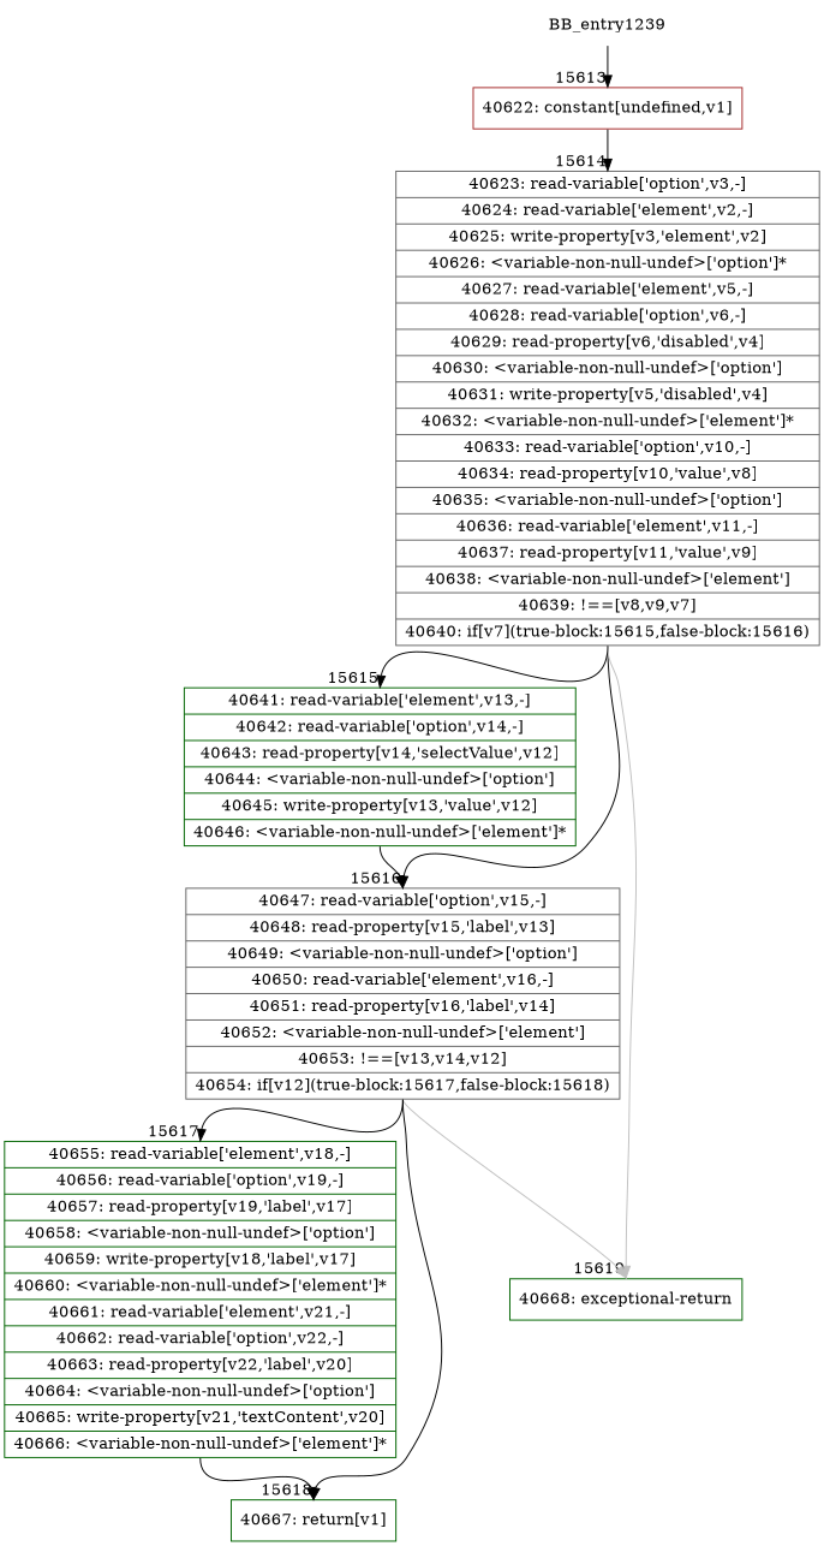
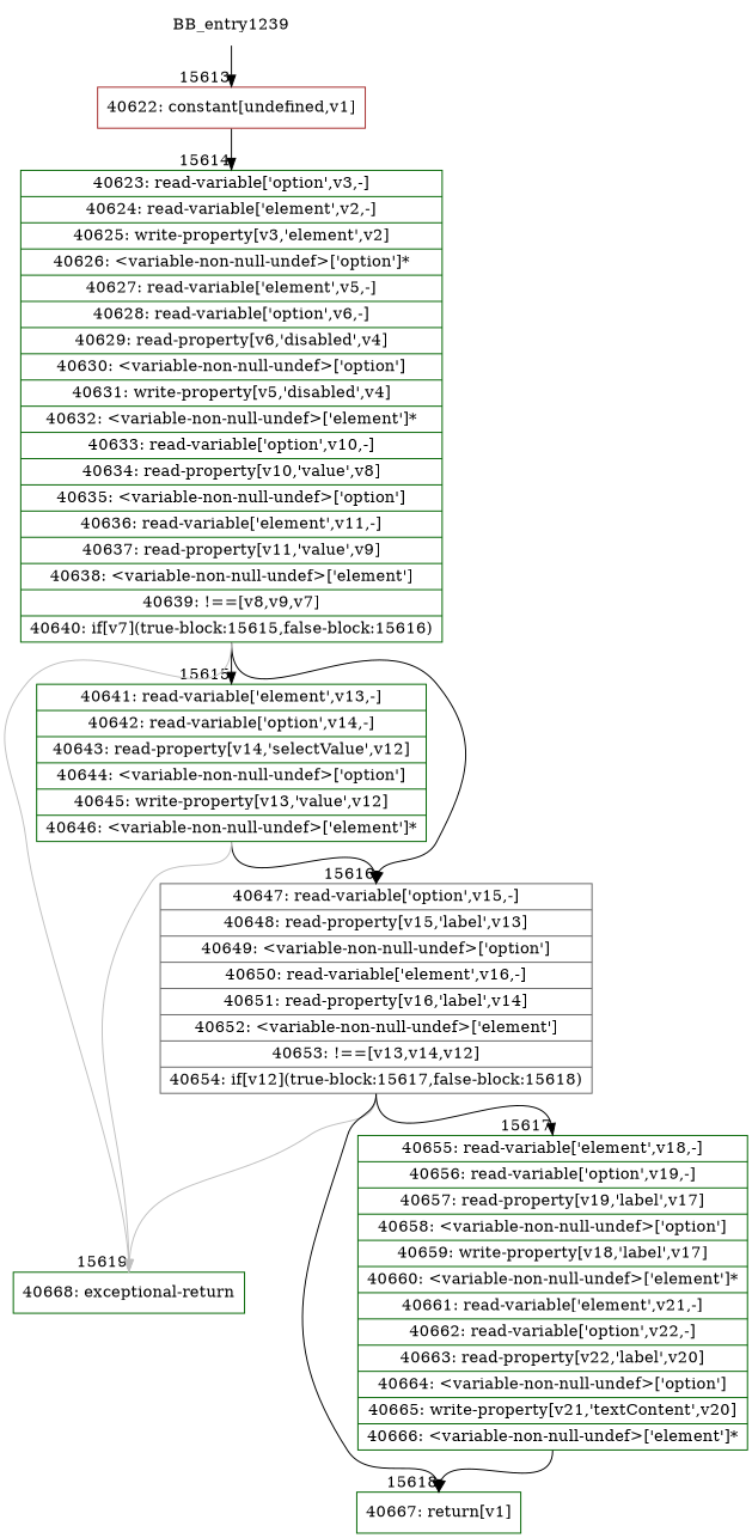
  digraph {
    rankdir=TD
    node [color=darkgreen shape=record]
    edge [headport=n tailport=s]
    n1 [color=gray40 label=BB_entry1239 shape=none]
    n2 [color=brown label="{40622: constant[undefined,v1]}"]
-   n3 [color=gray40 label="{40623: read-variable['option',v3,-]|40624: read-variable['element',v2,-]|40625: write-property[v3,'element',v2]|40626: \<variable-non-null-undef\>['option']*|40627: read-variable['element',v5,-]|40628: read-variable['option',v6,-]|40629: read-property[v6,'disabled',v4]|40630: \<variable-non-null-undef\>['option']|40631: write-property[v5,'disabled',v4]|40632: \<variable-non-null-undef\>['element']*|40633: read-variable['option',v10,-]|40634: read-property[v10,'value',v8]|40635: \<variable-non-null-undef\>['option']|40636: read-variable['element',v11,-]|40637: read-property[v11,'value',v9]|40638: \<variable-non-null-undef\>['element']|40639: !==[v8,v9,v7]|40640: if[v7](true-block:15615,false-block:15616)}"]
+   n3 [label="{40623: read-variable['option',v3,-]|40624: read-variable['element',v2,-]|40625: write-property[v3,'element',v2]|40626: \<variable-non-null-undef\>['option']*|40627: read-variable['element',v5,-]|40628: read-variable['option',v6,-]|40629: read-property[v6,'disabled',v4]|40630: \<variable-non-null-undef\>['option']|40631: write-property[v5,'disabled',v4]|40632: \<variable-non-null-undef\>['element']*|40633: read-variable['option',v10,-]|40634: read-property[v10,'value',v8]|40635: \<variable-non-null-undef\>['option']|40636: read-variable['element',v11,-]|40637: read-property[v11,'value',v9]|40638: \<variable-non-null-undef\>['element']|40639: !==[v8,v9,v7]|40640: if[v7](true-block:15615,false-block:15616)}"]
    n4 [label="{40641: read-variable['element',v13,-]|40642: read-variable['option',v14,-]|40643: read-property[v14,'selectValue',v12]|40644: \<variable-non-null-undef\>['option']|40645: write-property[v13,'value',v12]|40646: \<variable-non-null-undef\>['element']*}"]
    n5 [color=gray40 label="{40647: read-variable['option',v15,-]|40648: read-property[v15,'label',v13]|40649: \<variable-non-null-undef\>['option']|40650: read-variable['element',v16,-]|40651: read-property[v16,'label',v14]|40652: \<variable-non-null-undef\>['element']|40653: !==[v13,v14,v12]|40654: if[v12](true-block:15617,false-block:15618)}"]
    n6 [label="{40668: exceptional-return}"]
    n7 [label="{40655: read-variable['element',v18,-]|40656: read-variable['option',v19,-]|40657: read-property[v19,'label',v17]|40658: \<variable-non-null-undef\>['option']|40659: write-property[v18,'label',v17]|40660: \<variable-non-null-undef\>['element']*|40661: read-variable['element',v21,-]|40662: read-variable['option',v22,-]|40663: read-property[v22,'label',v20]|40664: \<variable-non-null-undef\>['option']|40665: write-property[v21,'textContent',v20]|40666: \<variable-non-null-undef\>['element']*}"]
    n8 [label="{40667: return[v1]}"]
    n1 -> n2 [headlabel="    15613"]
    n2 -> n3 [headlabel="      15614"]
    n3 -> n4 [headlabel="      15615"]
    n3 -> n5 [headlabel="      15616"]
    n3 -> n6 [color=gray headlabel="      15619"]
    n4 -> n5
+   n4 -> n6 [color=gray]
    n5 -> n6 [color=gray]
    n5 -> n7 [headlabel="      15617"]
    n5 -> n8 [headlabel="      15618"]
    n7 -> n8
  }
